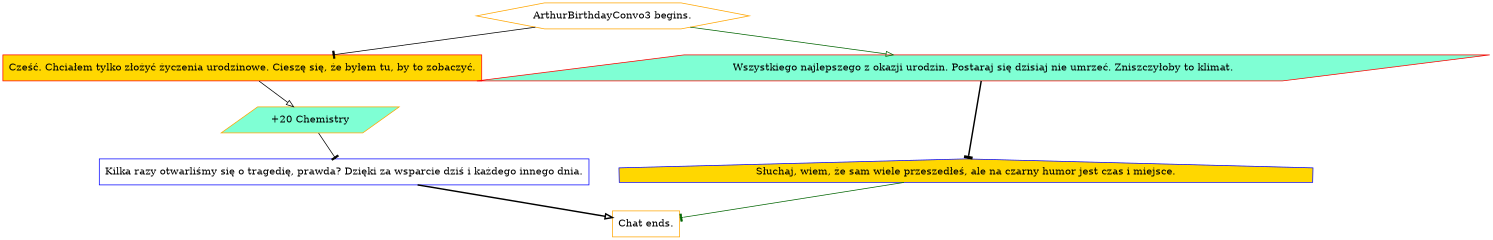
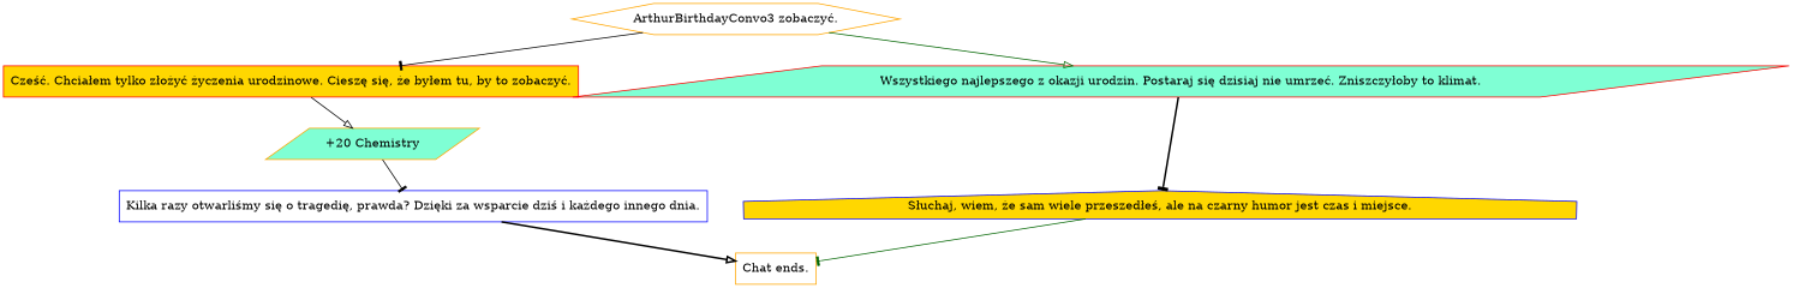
  digraph {
    node [color=orange style=filled fillcolor=white shape=box]
    edge [color=black style=solid arrowhead=tee]
-   "ArthurBirthdayConvo3 begins." [shape=hexagon]
+   "ArthurBirthdayConvo3 begins." [shape=hexagon label="ArthurBirthdayConvo3 zobaczyć."]
    n2 [color=red label="Cześć. Chciałem tylko złożyć życzenia urodzinowe. Cieszę się, że byłem tu, by to zobaczyć." fillcolor=gold]
    n3 [color=red label="Wszystkiego najlepszego z okazji urodzin. Postaraj się dzisiaj nie umrzeć. Zniszczyłoby to klimat." shape=parallelogram fillcolor=aquamarine]
    n4 [label="+20 Chemistry" fillcolor=aquamarine shape=parallelogram]
    n5 [color=blue label="Słuchaj, wiem, że sam wiele przeszedłeś, ale na czarny humor jest czas i miejsce." shape=house fillcolor=gold]
    n6 [color=blue label="Kilka razy otwarliśmy się o tragedię, prawda? Dzięki za wsparcie dziś i każdego innego dnia."]
    "Chat ends."
    "ArthurBirthdayConvo3 begins." -> n2
    "ArthurBirthdayConvo3 begins." -> n3 [color=darkgreen arrowhead=onormal]
    n2 -> n4 [arrowhead=onormal]
    n3 -> n5 [style=bold]
    n4 -> n6
    n5 -> "Chat ends." [color=darkgreen]
    n6 -> "Chat ends." [style=bold arrowhead=onormal]
  }
